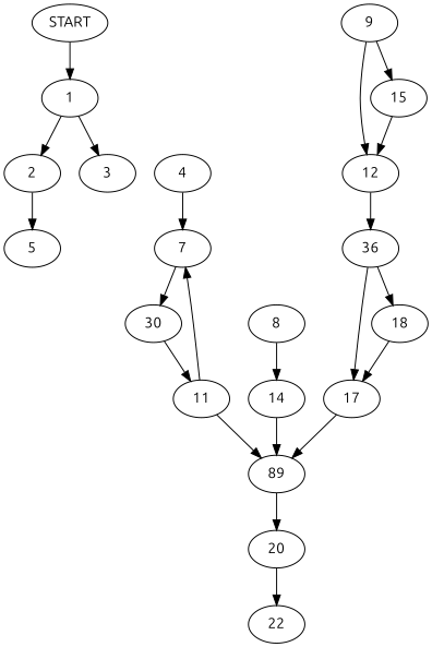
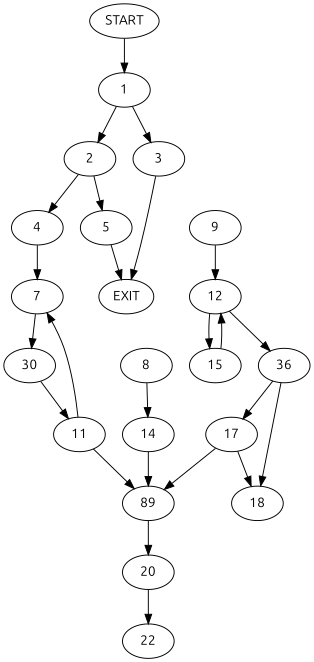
  digraph {
    fontname=Ubuntu
    node [fontname=Ubuntu]
    edge [fontname=Ubuntu]
    n1 [label=START]
    1
    2
    3
+   n5 [label=EXIT]
    4
    5
    7
    n9 [label=30]
    8
    14
    9
    12
    11
    n15 [label=89]
    15
    n17 [label=36]
    20
    17
    18
    22
    n1 -> 1
    1 -> 2
    1 -> 3
+   2 -> 4
    2 -> 5
+   3 -> n5
    4 -> 7
+   5 -> n5
    7 -> n9
    n9 -> 11
    8 -> 14
    14 -> n15
    9 -> 12
-   9 -> 15
+   12 -> 15
    12 -> n17
    11 -> 7
    11 -> n15
    n15 -> 20
    15 -> 12
    n17 -> 17
    n17 -> 18
    20 -> 22
    17 -> n15
-   18 -> 17
+   17 -> 18
  }
